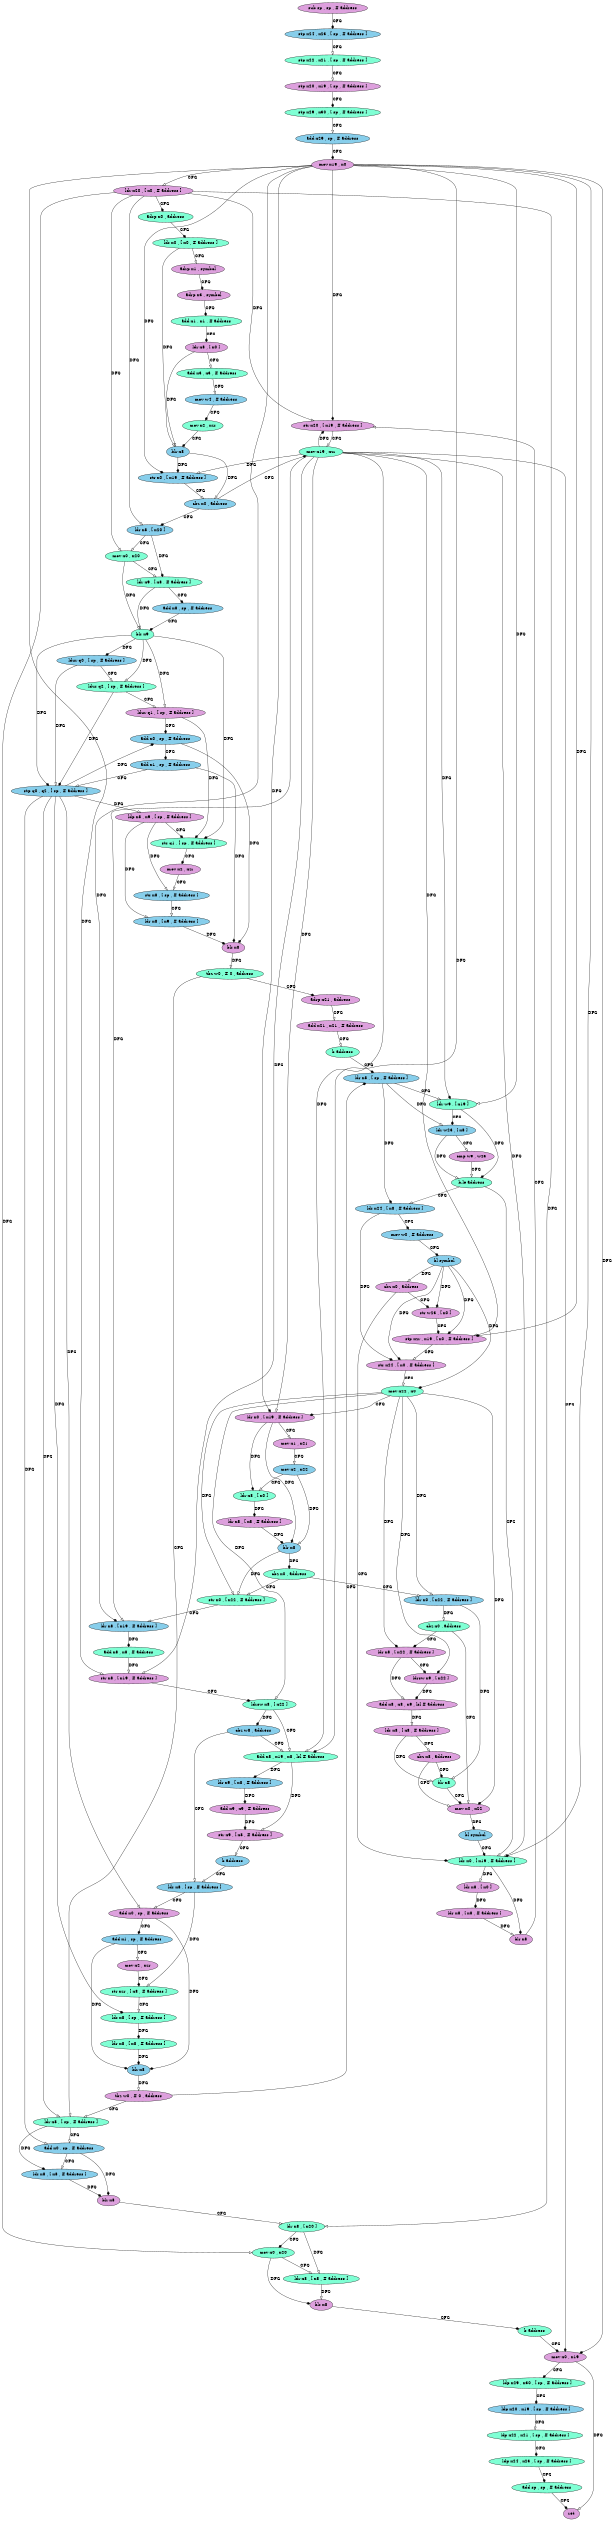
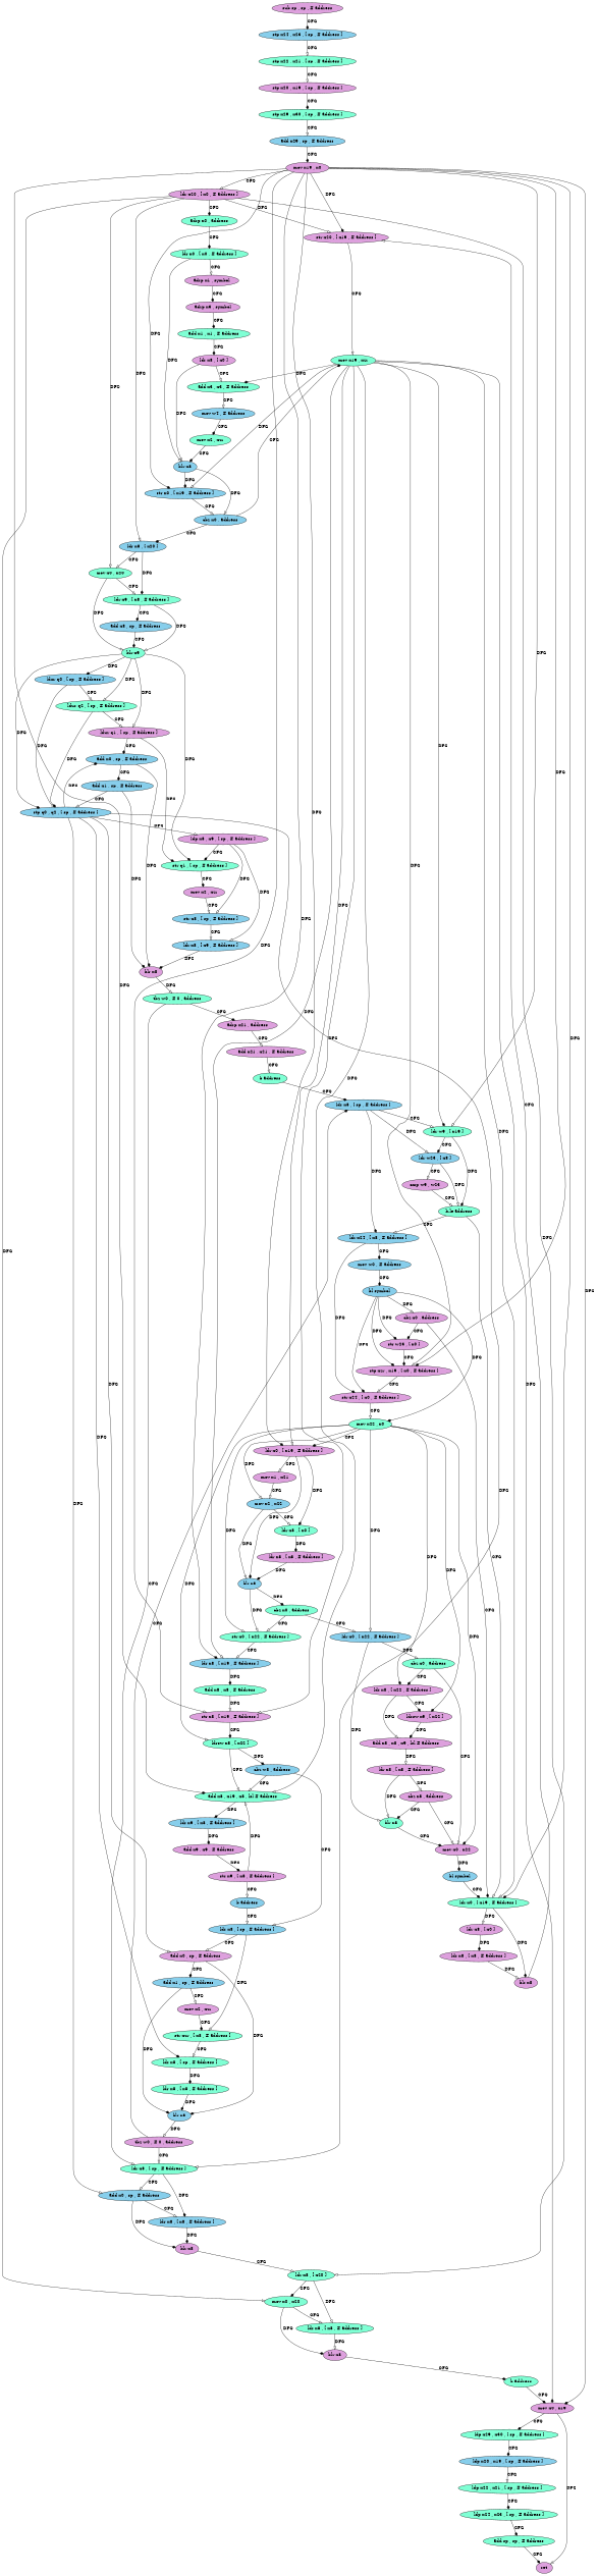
  digraph {
    fontname="DejaVu Serif"
    node [fillcolor=plum fontname="DejaVu Serif" style=filled]
    edge [arrowhead=onormal fontname="DejaVu Serif"]
    n1 [label="sub sp , sp , # address"]
    n2 [fillcolor=skyblue label="stp x24 , x23 , [ sp , # address ]"]
    n3 [fillcolor=aquamarine label="stp x22 , x21 , [ sp , # address ]"]
    n4 [label="stp x20 , x19 , [ sp , # address ]"]
    n5 [fillcolor=aquamarine label="stp x29 , x30 , [ sp , # address ]"]
    n6 [fillcolor=skyblue label="add x29 , sp , # address"]
    n7 [label="mov x19 , x0"]
    n8 [label="ldr x20 , [ x0 , # address ]"]
    n9 [fillcolor=skyblue label="str x0 , [ x19 , # address ]"]
    n10 [label="mov x0 , x19"]
    n11 [fillcolor=aquamarine label="ldr w9 , [ x19 ]"]
    n12 [fillcolor=aquamarine label="ldr x0 , [ x19 , # address ]"]
    n13 [label="str x20 , [ x19 , # address ]"]
    n14 [label="stp xzr , x19 , [ x0 , # address ]"]
    n15 [label="ldr x0 , [ x19 , # address ]"]
    n16 [fillcolor=skyblue label="ldr x8 , [ x19 , # address ]"]
    n17 [label="str x8 , [ x19 , # address ]"]
    n18 [fillcolor=aquamarine label="add x8 , x19 , x8 , lsl # address"]
    n19 [fillcolor=aquamarine label="adrp x0 , address"]
    n20 [fillcolor=skyblue label="ldr x8 , [ x20 ]"]
    n21 [fillcolor=aquamarine label="mov x0 , x20"]
    n22 [fillcolor=aquamarine label="ldr x8 , [ x20 ]"]
    n23 [fillcolor=aquamarine label="mov x0 , x20"]
    n24 [fillcolor=skyblue label="cbz x0 , address"]
    n25 [fillcolor=aquamarine label="ldp x29 , x30 , [ sp , # address ]"]
    n26 [label=ret]
    n27 [fillcolor=skyblue label="ldr w23 , [ x8 ]"]
    n28 [fillcolor=aquamarine label="b.le address"]
    n29 [label="ldr x8 , [ x0 ]"]
    n30 [label="blr x8"]
    n31 [fillcolor=aquamarine label="mov x19 , xzr"]
    n32 [label="str x24 , [ x0 , # address ]"]
    n33 [label="mov x1 , x21"]
    n34 [fillcolor=aquamarine label="ldr x8 , [ x0 ]"]
    n35 [fillcolor=skyblue label="blr x8"]
    n36 [fillcolor=aquamarine label="add x8 , x8 , # address"]
    n37 [fillcolor=aquamarine label="ldrsw x8 , [ x22 ]"]
    n38 [fillcolor=skyblue label="ldr x9 , [ x8 , # address ]"]
    n39 [label="str x9 , [ x8 , # address ]"]
    n40 [fillcolor=aquamarine label="ldr x0 , [ x0 , # address ]"]
    n41 [fillcolor=aquamarine label="ldr x9 , [ x8 , # address ]"]
    n42 [fillcolor=aquamarine label="blr x9"]
    n43 [fillcolor=aquamarine label="ldr x8 , [ x8 , # address ]"]
    n44 [label="blr x8"]
    n45 [label="adrp x1 , symbol"]
    n46 [fillcolor=skyblue label="blr x8"]
    n47 [label="adrp x3 , symbol"]
    n48 [fillcolor=aquamarine label="add x1 , x1 , # address"]
    n49 [label="ldr x8 , [ x0 ]"]
    n50 [fillcolor=aquamarine label="add x3 , x3 , # address"]
    n51 [fillcolor=skyblue label="mov w4 , # address"]
    n52 [fillcolor=aquamarine label="mov x2 , xzr"]
    n53 [fillcolor=skyblue label="add x8 , sp , # address"]
    n54 [fillcolor=skyblue label="ldp x20 , x19 , [ sp , # address ]"]
    n55 [fillcolor=skyblue label="ldur q0 , [ sp , # address ]"]
    n56 [fillcolor=aquamarine label="ldur q2 , [ sp , # address ]"]
    n57 [label="ldur q1 , [ sp , # address ]"]
    n58 [fillcolor=skyblue label="stp q0 , q2 , [ sp , # address ]"]
    n59 [fillcolor=aquamarine label="str q1 , [ sp , # address ]"]
    n60 [fillcolor=skyblue label="add x0 , sp , # address"]
    n61 [label="ldp x8 , x9 , [ sp , # address ]"]
    n62 [fillcolor=aquamarine label="ldr x8 , [ sp , # address ]"]
    n63 [fillcolor=skyblue label="add x0 , sp , # address"]
    n64 [label="add x0 , sp , # address"]
    n65 [fillcolor=aquamarine label="ldr x8 , [ sp , # address ]"]
    n66 [label="mov x2 , xzr"]
    n67 [fillcolor=skyblue label="add x1 , sp , # address"]
    n68 [label="blr x8"]
    n69 [fillcolor=aquamarine label="tbz w0 , # 0 , address"]
    n70 [fillcolor=skyblue label="str x8 , [ sp , # address ]"]
    n71 [fillcolor=skyblue label="ldr x8 , [ x9 , # address ]"]
    n72 [fillcolor=skyblue label="ldr x8 , [ x8 , # address ]"]
    n73 [label="blr x8"]
    n74 [fillcolor=skyblue label="add x1 , sp , # address"]
    n75 [fillcolor=skyblue label="blr x8"]
    n76 [fillcolor=aquamarine label="ldr x8 , [ x8 , # address ]"]
    n77 [label="adrp x21 , address"]
    n78 [label="add x21 , x21 , # address"]
    n79 [fillcolor=aquamarine label="b address"]
    n80 [fillcolor=aquamarine label="b address"]
    n81 [fillcolor=skyblue label="ldr x8 , [ sp , # address ]"]
    n82 [fillcolor=skyblue label="ldr x24 , [ x8 , # address ]"]
    n83 [label="cmp w9 , w23"]
    n84 [fillcolor=skyblue label="mov w0 , # address"]
    n85 [fillcolor=aquamarine label="ldp x22 , x21 , [ sp , # address ]"]
    n86 [fillcolor=aquamarine label="ldp x24 , x23 , [ sp , # address ]"]
    n87 [fillcolor=aquamarine label="add sp , sp , # address"]
    n88 [label="str w23 , [ x0 ]"]
    n89 [label="ldr x8 , [ x8 , # address ]"]
    n90 [fillcolor=skyblue label="bl symbol"]
    n91 [fillcolor=aquamarine label="mov x22 , x0"]
    n92 [label="cbz x0 , address"]
    n93 [fillcolor=skyblue label="mov x2 , x22"]
    n94 [fillcolor=skyblue label="ldr x0 , [ x22 , # address ]"]
    n95 [fillcolor=aquamarine label="str x0 , [ x22 , # address ]"]
    n96 [label="mov x0 , x22"]
    n97 [label="ldr x8 , [ x22 , # address ]"]
    n98 [label="ldrsw x9 , [ x22 ]"]
    n99 [fillcolor=aquamarine label="cbz x0 , address"]
    n100 [fillcolor=aquamarine label="blr x8"]
    n101 [fillcolor=skyblue label="bl symbol"]
    n102 [label="add x8 , x8 , x9 , lsl # address"]
    n103 [fillcolor=skyblue label="cbz w8 , address"]
    n104 [label="ldr x8 , [ x8 , # address ]"]
    n105 [fillcolor=aquamarine label="cbz x0 , address"]
    n106 [label="ldr x8 , [ x8 , # address ]"]
    n107 [fillcolor=skyblue label="ldr x8 , [ sp , # address ]"]
    n108 [fillcolor=aquamarine label="str xzr , [ x8 , # address ]"]
    n109 [label="add x9 , x9 , # address"]
    n110 [fillcolor=skyblue label="b address"]
    n111 [label="cbz x8 , address"]
    n112 [label="mov x2 , xzr"]
    n113 [label="tbz w0 , # 0 , address"]
    n1 -> n2 [arrowhead=diamond label=CFG]
    n2 -> n3 [label=CFG]
    n3 -> n4 [label=CFG]
    n4 -> n5 [arrowhead=diamond label=CFG]
    n5 -> n6 [label=CFG]
    n6 -> n7 [arrowhead=diamond label=CFG]
    n7 -> n8 [label=CFG]
    n7 -> n9 [arrowhead=diamond label=DFG]
    n7 -> n10 [arrowhead=diamond label=DFG]
    n7 -> n11 [label=DFG]
    n7 -> n12 [arrowhead=diamond label=DFG]
    n7 -> n13 [arrowhead=diamond label=DFG]
    n7 -> n14 [arrowhead=diamond label=DFG]
    n7 -> n15 [arrowhead=diamond label=DFG]
    n7 -> n16 [arrowhead=diamond label=DFG]
    n7 -> n17 [label=DFG]
    n7 -> n18 [arrowhead=diamond label=DFG]
    n8 -> n13 [label=DFG]
    n8 -> n19 [arrowhead=diamond label=CFG]
    n8 -> n20 [label=DFG]
    n8 -> n21 [label=DFG]
    n8 -> n22 [label=DFG]
    n8 -> n23 [label=DFG]
    n9 -> n24 [label=CFG]
    n10 -> n25 [arrowhead=diamond label=CFG]
    n10 -> n26 [label=DFG]
    n11 -> n27 [arrowhead=diamond label=CFG]
    n11 -> n28 [arrowhead=diamond label=DFG]
    n12 -> n29 [label=DFG]
    n12 -> n30 [arrowhead=diamond label=DFG]
    n13 -> n31 [label=CFG]
    n14 -> n32 [label=CFG]
    n15 -> n33 [label=CFG]
    n15 -> n34 [arrowhead=diamond label=DFG]
    n15 -> n35 [arrowhead=diamond label=DFG]
    n16 -> n36 [arrowhead=diamond label=DFG]
    n17 -> n37 [arrowhead=diamond label=CFG]
    n18 -> n38 [arrowhead=diamond label=DFG]
-   n18 -> n39 [label=DFG]
+   n39 -> n18 [label=DFG]
    n19 -> n40 [arrowhead=diamond label=CFG]
    n20 -> n21 [label=CFG]
    n20 -> n41 [arrowhead=diamond label=DFG]
    n21 -> n41 [label=CFG]
    n21 -> n42 [label=DFG]
    n22 -> n23 [arrowhead=diamond label=CFG]
    n22 -> n43 [label=DFG]
    n23 -> n43 [label=CFG]
    n23 -> n44 [arrowhead=diamond label=DFG]
    n24 -> n20 [arrowhead=diamond label=CFG]
    n24 -> n31 [arrowhead=diamond label=CFG]
    n25 -> n54 [arrowhead=diamond label=CFG]
    n27 -> n28 [label=DFG]
    n27 -> n83 [label=CFG]
    n28 -> n12 [label=CFG]
    n28 -> n82 [label=CFG]
    n29 -> n89 [arrowhead=diamond label=DFG]
    n30 -> n13 [label=CFG]
    n31 -> n9 [label=DFG]
    n31 -> n10 [arrowhead=diamond label=DFG]
    n31 -> n11 [arrowhead=diamond label=DFG]
    n31 -> n12 [label=DFG]
-   n31 -> n13 [arrowhead=diamond label=DFG]
+   n31 -> n50 [arrowhead=diamond label=DFG]
    n31 -> n14 [label=DFG]
    n31 -> n15 [label=DFG]
    n31 -> n16 [label=DFG]
    n31 -> n17 [label=DFG]
    n31 -> n18 [label=DFG]
    n32 -> n91 [label=CFG]
    n33 -> n93 [label=CFG]
    n34 -> n104 [arrowhead=diamond label=DFG]
    n35 -> n95 [label=DFG]
    n35 -> n105 [arrowhead=diamond label=DFG]
    n36 -> n17 [label=DFG]
    n37 -> n18 [label=CFG]
    n37 -> n103 [arrowhead=diamond label=DFG]
    n38 -> n109 [arrowhead=diamond label=DFG]
    n39 -> n110 [label=CFG]
    n40 -> n45 [label=CFG]
    n40 -> n46 [label=DFG]
    n41 -> n42 [label=DFG]
    n41 -> n53 [arrowhead=diamond label=CFG]
    n42 -> n55 [arrowhead=diamond label=DFG]
    n42 -> n56 [label=DFG]
    n42 -> n57 [label=DFG]
    n42 -> n58 [arrowhead=diamond label=DFG]
    n42 -> n59 [arrowhead=diamond label=DFG]
    n43 -> n44 [label=DFG]
    n44 -> n80 [arrowhead=diamond label=CFG]
    n45 -> n47 [arrowhead=diamond label=CFG]
    n46 -> n9 [arrowhead=diamond label=DFG]
    n46 -> n24 [label=DFG]
    n47 -> n48 [arrowhead=diamond label=CFG]
    n48 -> n49 [arrowhead=diamond label=CFG]
    n49 -> n46 [label=DFG]
    n49 -> n50 [label=CFG]
    n50 -> n51 [label=CFG]
    n51 -> n52 [arrowhead=diamond label=CFG]
    n52 -> n46 [arrowhead=diamond label=CFG]
    n53 -> n42 [arrowhead=diamond label=CFG]
    n54 -> n85 [label=CFG]
    n55 -> n56 [label=CFG]
    n55 -> n58 [label=DFG]
    n56 -> n57 [label=CFG]
    n56 -> n58 [arrowhead=diamond label=DFG]
    n57 -> n59 [arrowhead=diamond label=DFG]
    n57 -> n60 [arrowhead=diamond label=CFG]
    n58 -> n60 [arrowhead=diamond label=DFG]
    n58 -> n61 [label=DFG]
    n58 -> n62 [label=DFG]
    n58 -> n63 [label=DFG]
    n58 -> n64 [label=DFG]
    n58 -> n65 [arrowhead=diamond label=DFG]
    n59 -> n66 [arrowhead=diamond label=CFG]
    n60 -> n67 [arrowhead=diamond label=CFG]
    n60 -> n68 [arrowhead=diamond label=DFG]
    n61 -> n59 [arrowhead=diamond label=CFG]
    n61 -> n70 [label=DFG]
    n61 -> n71 [label=DFG]
    n62 -> n63 [label=CFG]
    n62 -> n72 [arrowhead=diamond label=DFG]
    n63 -> n72 [label=CFG]
    n63 -> n73 [arrowhead=diamond label=DFG]
    n64 -> n74 [arrowhead=diamond label=CFG]
    n64 -> n75 [arrowhead=diamond label=DFG]
    n65 -> n76 [arrowhead=diamond label=DFG]
    n66 -> n70 [label=CFG]
    n67 -> n58 [label=CFG]
    n67 -> n68 [arrowhead=diamond label=DFG]
    n68 -> n69 [label=DFG]
    n69 -> n62 [label=CFG]
    n69 -> n77 [arrowhead=diamond label=CFG]
    n70 -> n71 [label=CFG]
    n71 -> n68 [arrowhead=diamond label=DFG]
    n72 -> n73 [arrowhead=diamond label=DFG]
    n73 -> n22 [label=CFG]
    n74 -> n75 [arrowhead=diamond label=DFG]
    n74 -> n112 [label=CFG]
    n75 -> n113 [label=DFG]
    n76 -> n75 [arrowhead=diamond label=DFG]
    n77 -> n78 [label=CFG]
    n78 -> n79 [label=CFG]
    n79 -> n81 [arrowhead=diamond label=CFG]
    n80 -> n10 [arrowhead=diamond label=CFG]
    n81 -> n11 [label=CFG]
    n81 -> n27 [label=DFG]
    n81 -> n82 [arrowhead=diamond label=DFG]
    n82 -> n32 [arrowhead=diamond label=DFG]
    n82 -> n84 [arrowhead=diamond label=CFG]
    n83 -> n28 [label=CFG]
    n84 -> n90 [arrowhead=diamond label=CFG]
    n85 -> n86 [arrowhead=diamond label=CFG]
    n86 -> n87 [arrowhead=diamond label=CFG]
    n87 -> n26 [arrowhead=diamond label=CFG]
    n88 -> n14 [arrowhead=diamond label=CFG]
    n89 -> n30 [label=DFG]
    n90 -> n14 [arrowhead=diamond label=DFG]
    n90 -> n32 [arrowhead=diamond label=DFG]
    n90 -> n88 [arrowhead=diamond label=DFG]
    n90 -> n91 [arrowhead=diamond label=DFG]
    n90 -> n92 [label=DFG]
    n91 -> n15 [arrowhead=diamond label=CFG]
    n91 -> n37 [label=DFG]
+   n91 -> n93 [label=DFG]
    n91 -> n94 [label=DFG]
    n91 -> n95 [label=DFG]
    n91 -> n96 [arrowhead=diamond label=DFG]
    n91 -> n97 [arrowhead=diamond label=DFG]
    n91 -> n98 [arrowhead=diamond label=DFG]
    n92 -> n12 [arrowhead=diamond label=CFG]
    n92 -> n88 [arrowhead=diamond label=CFG]
    n93 -> n34 [label=CFG]
    n93 -> n35 [label=DFG]
    n94 -> n99 [label=DFG]
    n94 -> n100 [label=DFG]
    n95 -> n16 [label=CFG]
    n96 -> n101 [arrowhead=diamond label=DFG]
    n97 -> n98 [arrowhead=diamond label=CFG]
    n97 -> n102 [label=DFG]
    n98 -> n102 [arrowhead=diamond label=DFG]
    n99 -> n96 [label=CFG]
    n99 -> n97 [arrowhead=diamond label=CFG]
    n100 -> n96 [arrowhead=diamond label=CFG]
    n101 -> n12 [arrowhead=diamond label=CFG]
    n102 -> n106 [label=DFG]
    n103 -> n18 [label=CFG]
    n103 -> n107 [label=CFG]
    n104 -> n35 [arrowhead=diamond label=DFG]
    n105 -> n94 [label=CFG]
    n105 -> n95 [label=CFG]
    n106 -> n100 [label=DFG]
    n106 -> n111 [label=DFG]
    n107 -> n64 [label=CFG]
    n107 -> n108 [label=DFG]
    n108 -> n65 [label=CFG]
    n109 -> n39 [arrowhead=diamond label=DFG]
    n110 -> n107 [label=CFG]
    n111 -> n96 [label=CFG]
    n111 -> n100 [arrowhead=diamond label=CFG]
    n112 -> n108 [arrowhead=diamond label=CFG]
    n113 -> n62 [label=CFG]
    n113 -> n81 [arrowhead=diamond label=CFG]
  }
